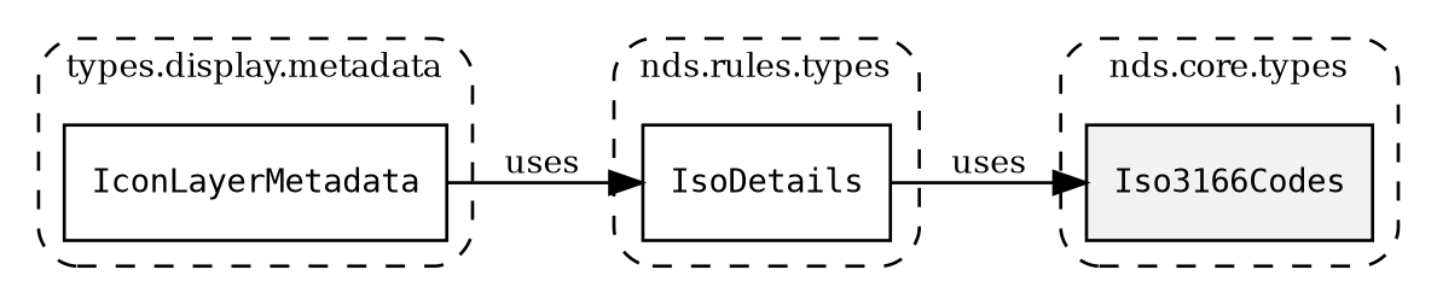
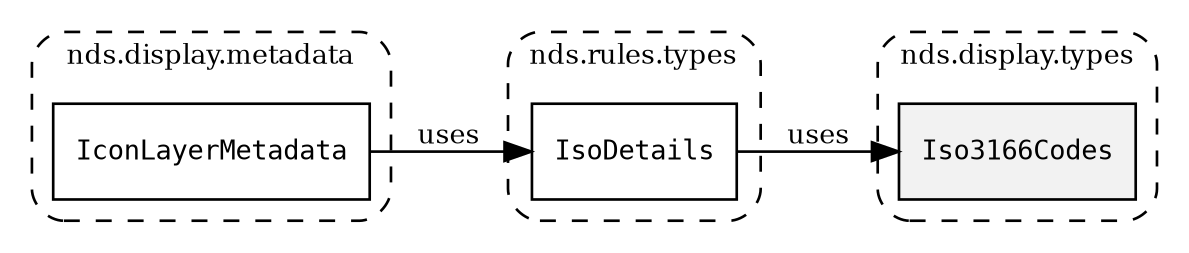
  digraph {
    fontsize=10
    rankdir=LR
    node [fontsize=10 shape=box]
    edge [fontsize=10]
    n1 [fillcolor="#0000000D" label=<<font face="monospace"><table align="center" border="0" cellspacing="0" cellpadding="0"><tr><td href="../../../content/packages/nds.core.types.html#Structure-Iso3166Codes" title="Structure defined in nds.core.types">Iso3166Codes</td></tr></table></font>> style=filled]
    n2 [label=<<font face="monospace"><table align="center" border="0" cellspacing="0" cellpadding="0"><tr><td href="../../../content/packages/nds.display.metadata.html#Structure-IconLayerMetadata" title="Structure defined in nds.display.metadata">IconLayerMetadata</td></tr></table></font>>]
    n3 [label=<<font face="monospace"><table align="center" border="0" cellspacing="0" cellpadding="0"><tr><td href="../../../content/packages/nds.rules.types.html#Subtype-IsoDetails" title="Subtype defined in nds.rules.types">IsoDetails</td></tr></table></font>>]
    subgraph cluster_1 {
-     label="nds.core.types"
+     label="nds.display.types"
      style="dashed, rounded"
      n1
    }
    subgraph cluster_2 {
-     label="types.display.metadata"
+     label="nds.display.metadata"
      style="dashed, rounded"
      n2
    }
    subgraph cluster_3 {
      label="nds.rules.types"
      style="dashed, rounded"
      n3
    }
    n2 -> n3 [label=uses]
    n3 -> n1 [label=uses]
  }
